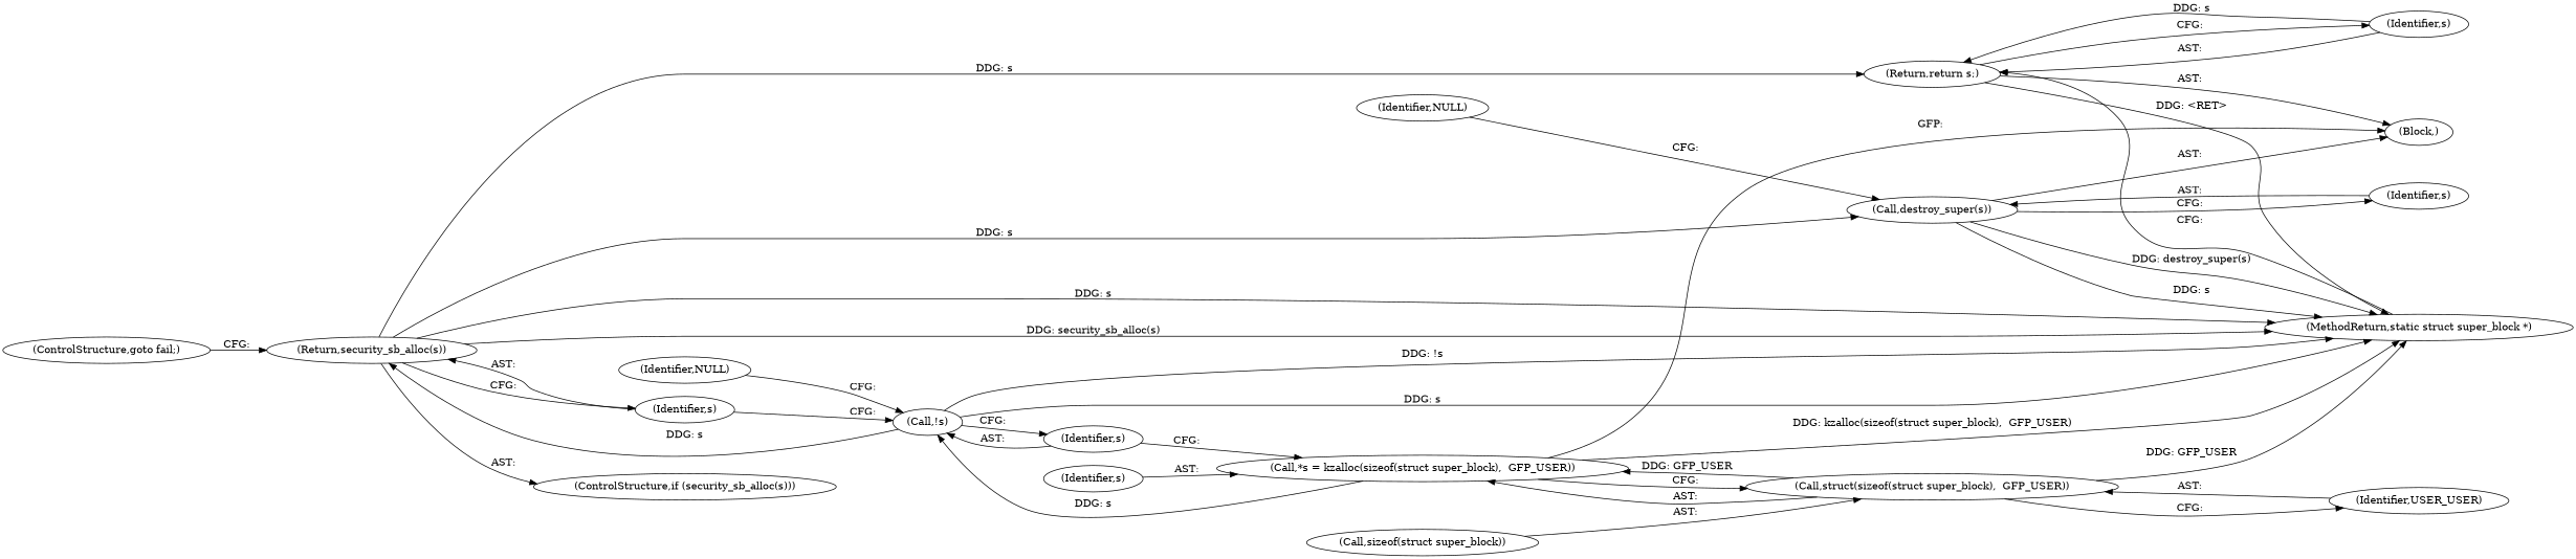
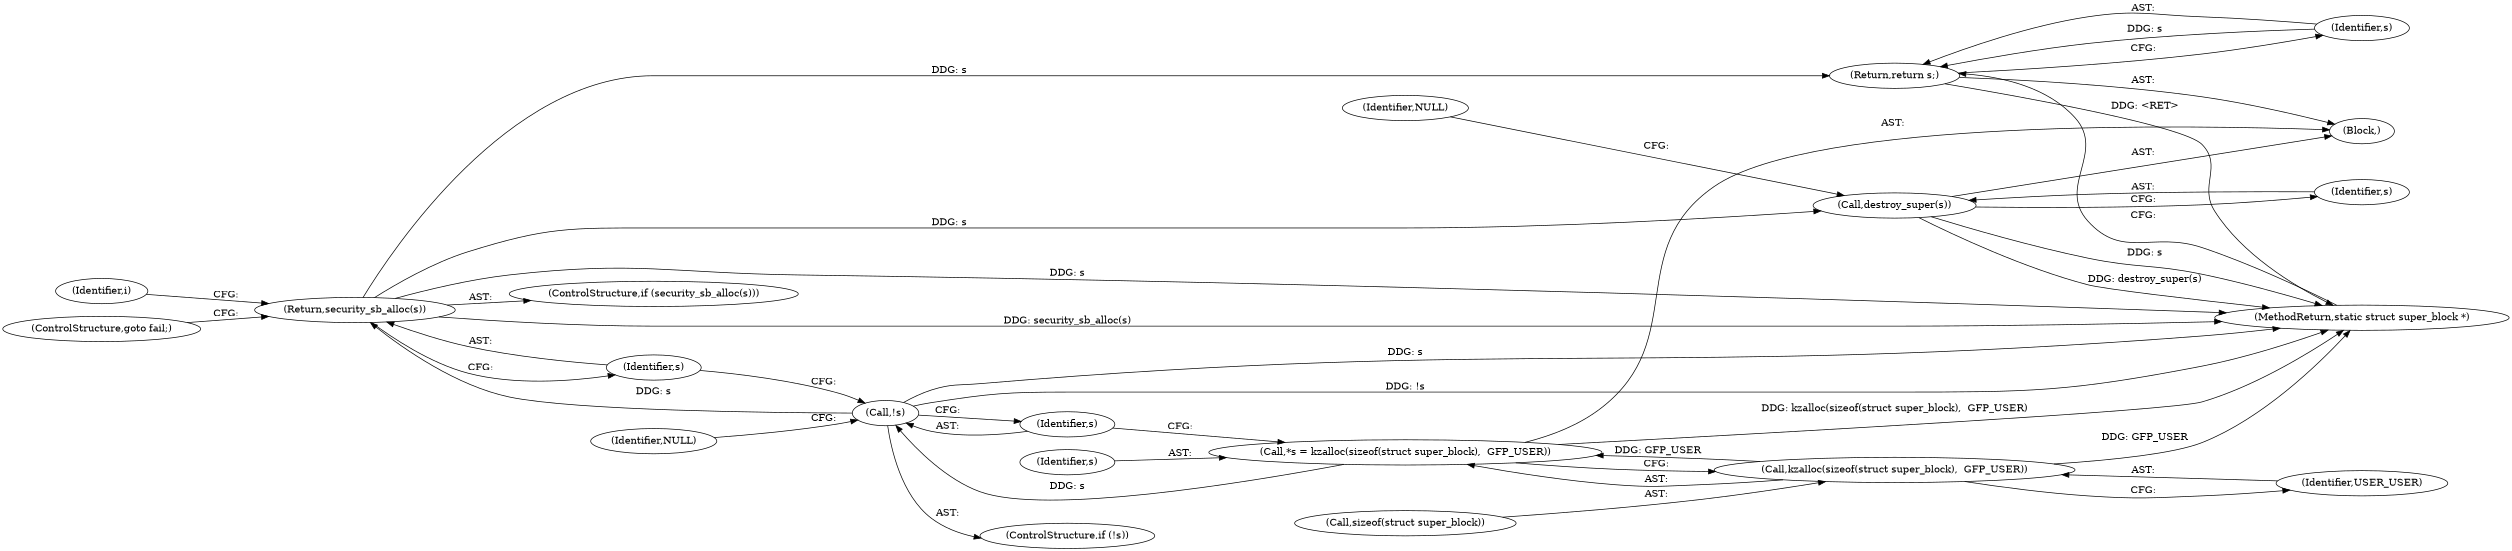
  digraph {
    rankdir=LR
    n1 [label="(Return,security_sb_alloc(s))"]
    n2 [label="(Return,return s;)"]
    n3 [label="(Call,destroy_super(s))"]
    n4 [label="(ControlStructure,if (security_sb_alloc(s)))"]
    n5 [label="(MethodReturn,static struct super_block *)"]
    n6 [label="(Identifier,s)"]
    n7 [label="(Block,)"]
    n8 [label="(Identifier,s)"]
    n9 [label="(Identifier,s)"]
    n10 [label="(Call,!s)"]
+   n11 [label="(ControlStructure,if (!s))"]
    n12 [label="(Identifier,s)"]
    n13 [label="(Call,*s = kzalloc(sizeof(struct super_block),  GFP_USER))"]
-   n14 [label="(Call,struct(sizeof(struct super_block),  GFP_USER))"]
+   n14 [label="(Call,kzalloc(sizeof(struct super_block),  GFP_USER))"]
    n15 [label="(Identifier,USER_USER)"]
    n16 [label="(Identifier,NULL)"]
+   n17 [label="(Identifier,i)"]
    n18 [label="(ControlStructure,goto fail;)"]
    n19 [label="(Identifier,NULL)"]
    n20 [label="(Identifier,s)"]
    n21 [label="(Call,sizeof(struct super_block))"]
    n1 -> n2 [label="DDG: s"]
    n1 -> n3 [label="DDG: s"]
    n1 -> n4 [label="AST: "]
    n1 -> n5 [label="DDG: s"]
    n1 -> n5 [label="DDG: security_sb_alloc(s)"]
    n1 -> n6 [label="CFG: "]
    n2 -> n5 [label="DDG: <RET>"]
    n2 -> n7 [label="AST: "]
    n2 -> n8 [label="CFG: "]
    n3 -> n5 [label="DDG: destroy_super(s)"]
    n3 -> n5 [label="DDG: s"]
    n3 -> n7 [label="AST: "]
    n3 -> n9 [label="CFG: "]
    n5 -> n2 [label="CFG: "]
    n6 -> n1 [label="AST: "]
    n6 -> n10 [label="CFG: "]
    n8 -> n2 [label="AST: "]
    n8 -> n2 [label="DDG: s"]
    n9 -> n3 [label="AST: "]
    n10 -> n1 [label="DDG: s"]
    n10 -> n5 [label="DDG: !s"]
    n10 -> n5 [label="DDG: s"]
+   n10 -> n11 [label="AST: "]
    n10 -> n12 [label="CFG: "]
    n12 -> n10 [label="AST: "]
    n12 -> n13 [label="CFG: "]
    n13 -> n5 [label="DDG: kzalloc(sizeof(struct super_block),  GFP_USER)"]
-   n13 -> n7 [label="GFP: "]
+   n13 -> n7 [label="AST: "]
    n13 -> n10 [label="DDG: s"]
    n13 -> n14 [label="CFG: "]
    n14 -> n5 [label="DDG: GFP_USER"]
    n14 -> n13 [label="AST: "]
    n14 -> n13 [label="DDG: GFP_USER"]
    n14 -> n15 [label="CFG: "]
    n15 -> n14 [label="AST: "]
    n16 -> n10 [label="CFG: "]
+   n17 -> n1 [label="CFG: "]
    n18 -> n1 [label="CFG: "]
    n19 -> n3 [label="CFG: "]
    n20 -> n13 [label="AST: "]
    n21 -> n14 [label="AST: "]
  }
